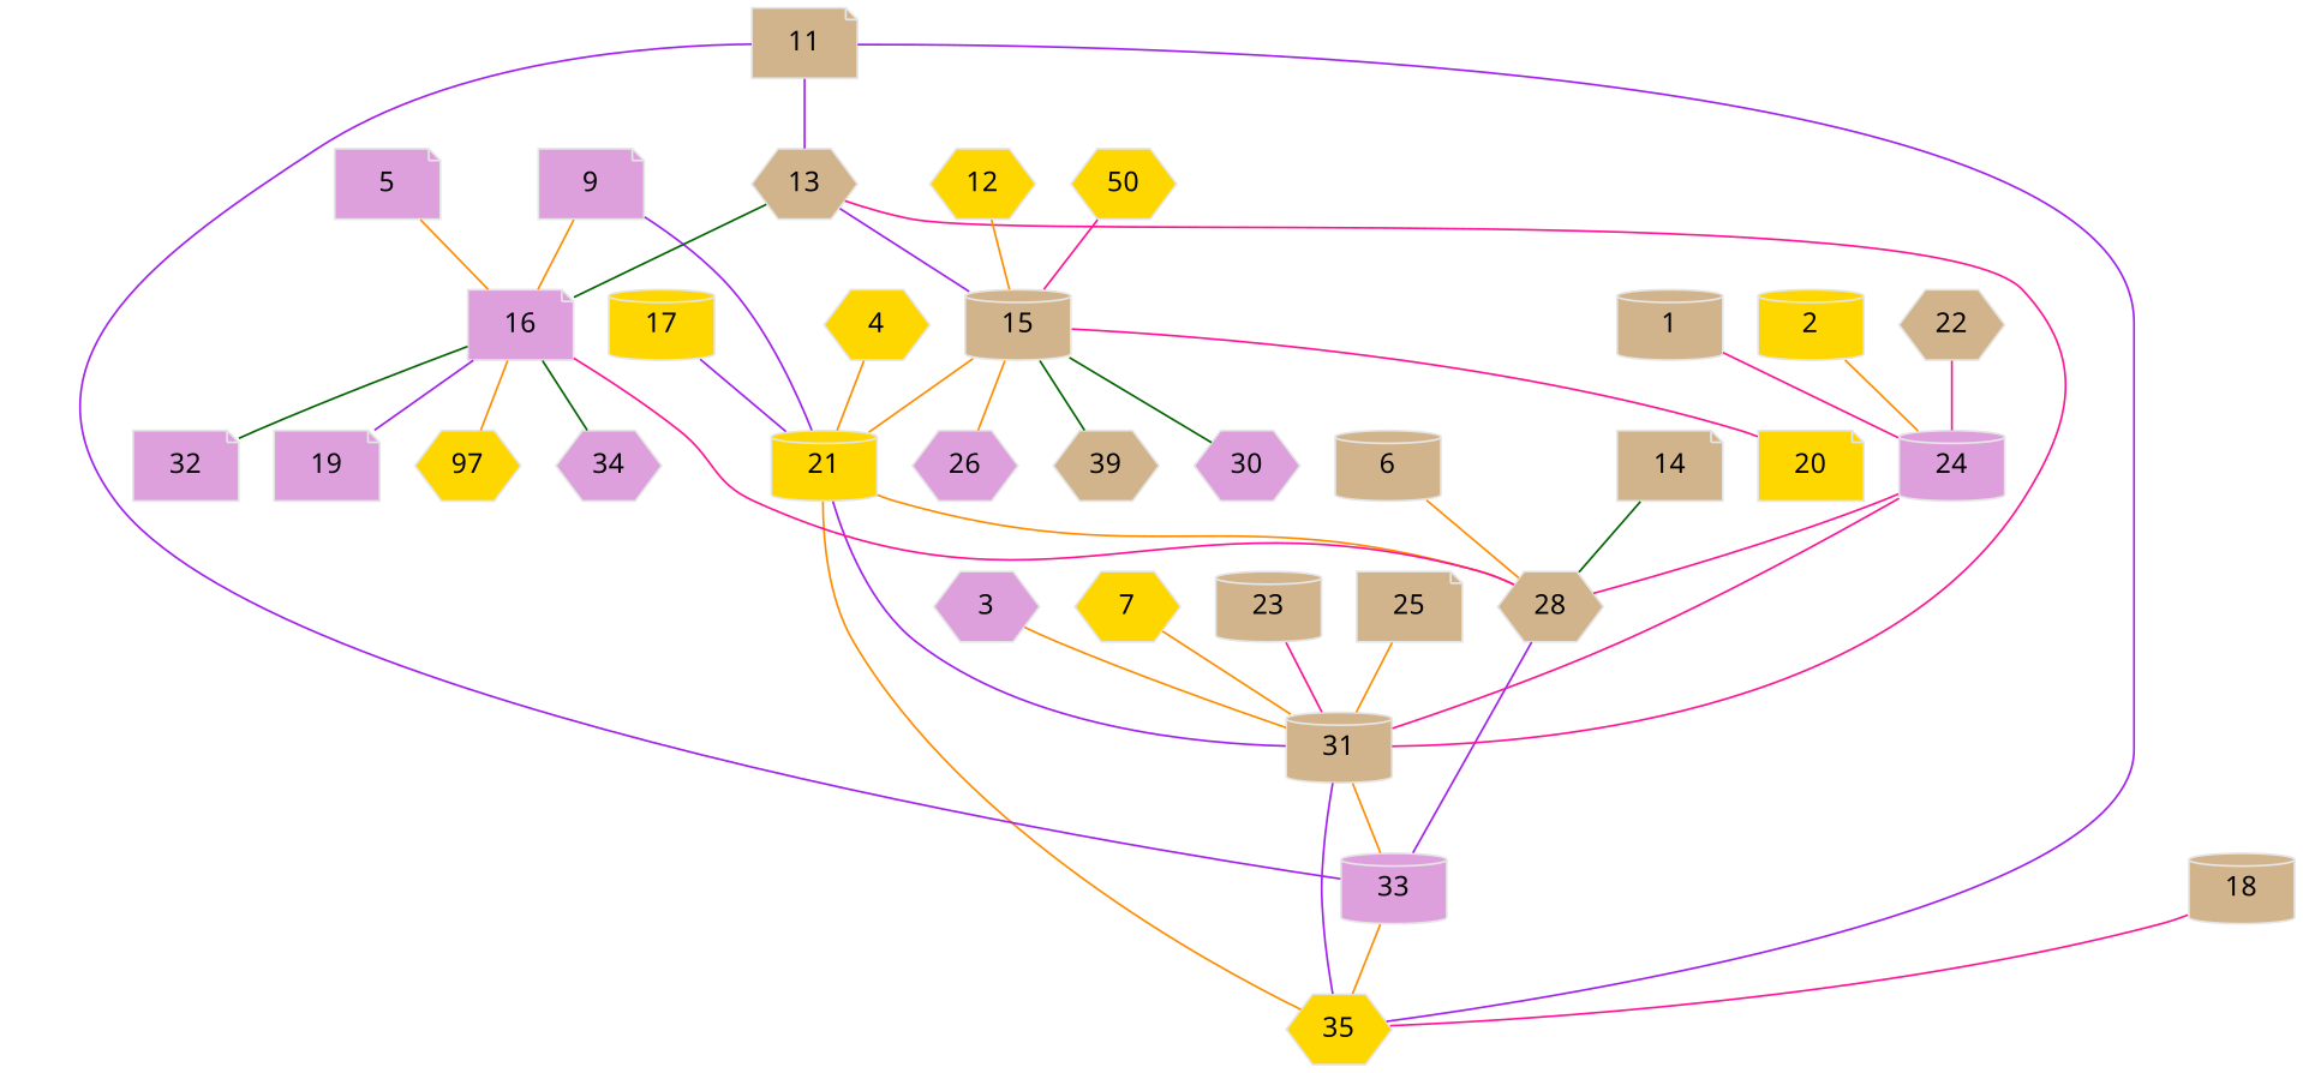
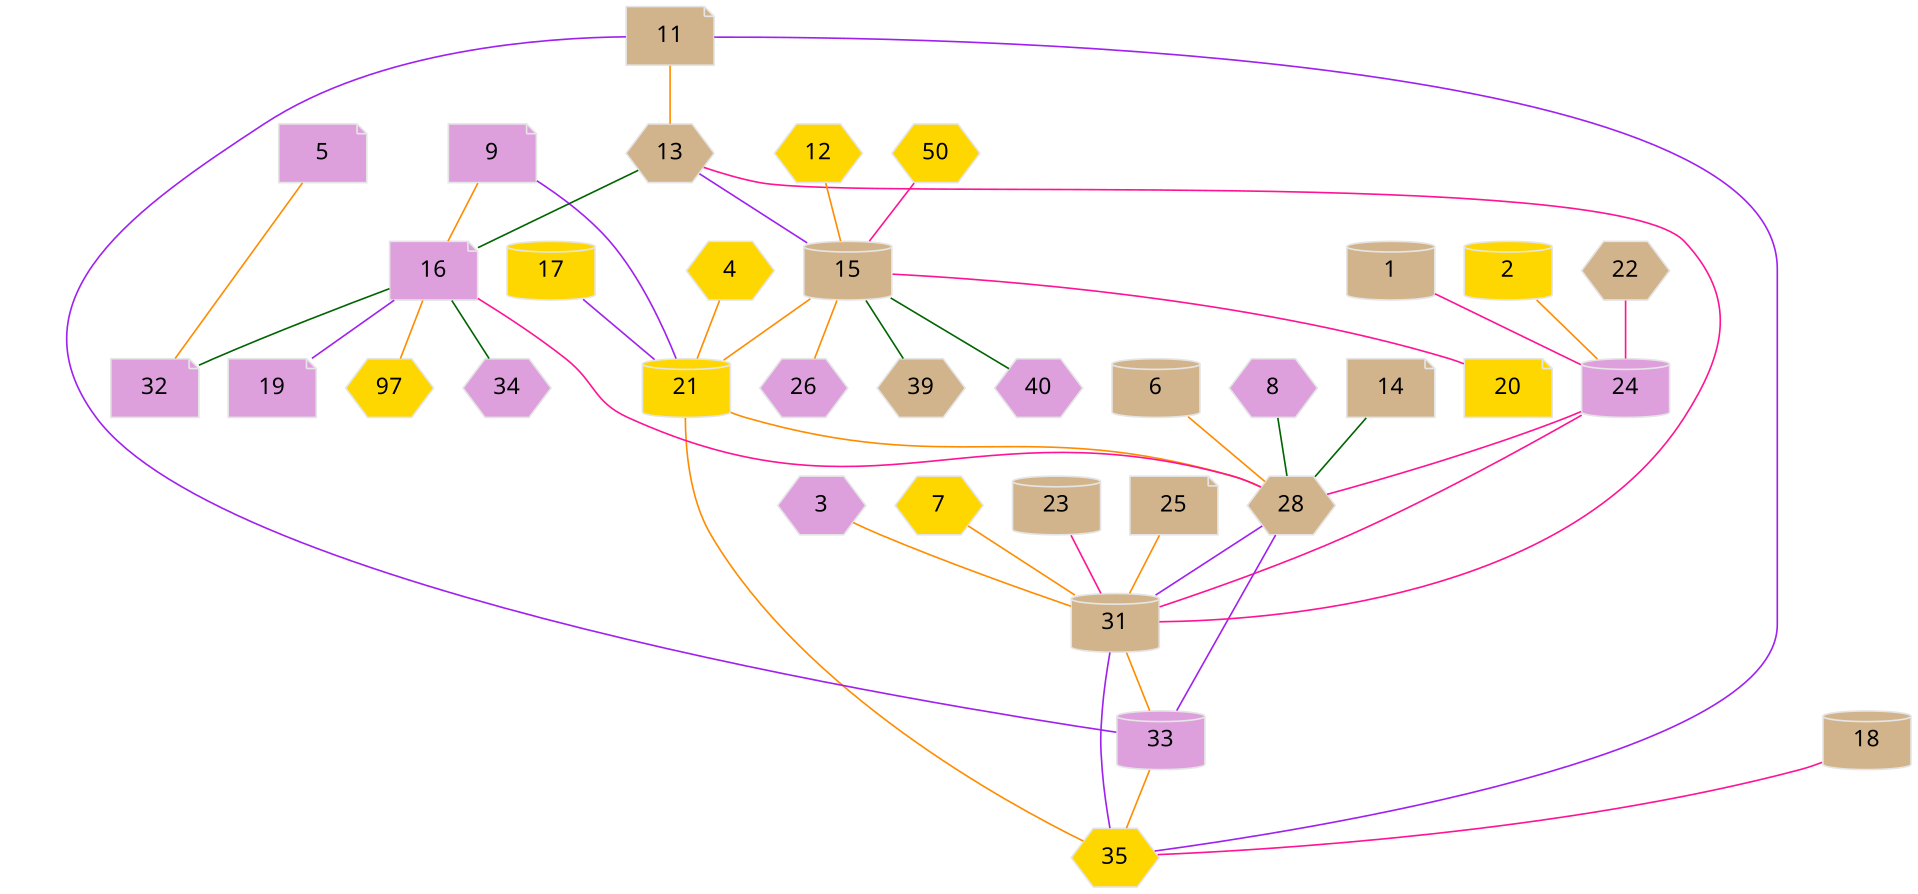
  graph {
    fontname="Noto Sans"
    node [color=gray90 fillcolor=tan fontname="Noto Sans" shape=hexagon style=filled]
    edge [color=darkorange fontname="Noto Sans" weight=1.0]
    1 [shape=cylinder]
    24 [fillcolor=plum shape=cylinder]
    31 [shape=cylinder]
    28
    2 [fillcolor=gold shape=cylinder]
    3 [fillcolor=plum]
    33 [fillcolor=plum shape=cylinder]
    35 [fillcolor=gold]
    4 [fillcolor=gold]
    21 [fillcolor=gold shape=cylinder]
    5 [fillcolor=plum shape=note]
    16 [fillcolor=plum shape=note]
    19 [fillcolor=plum shape=note]
    n14 [fillcolor=gold label=97]
    32 [fillcolor=plum shape=note]
    34 [fillcolor=plum]
    6 [shape=cylinder]
    7 [fillcolor=gold]
+   8 [fillcolor=plum]
    9 [fillcolor=plum shape=note]
    n21 [fillcolor=gold label=50]
    15 [shape=cylinder]
    20 [fillcolor=gold shape=note]
    26 [fillcolor=plum]
    n25 [label=39]
-   30 [fillcolor=plum]
+   30 [fillcolor=plum label=40]
    11 [shape=note]
    13
    12 [fillcolor=gold]
    14 [shape=note]
    17 [fillcolor=gold shape=cylinder]
    18 [shape=cylinder]
    22
    23 [shape=cylinder]
    25 [shape=note]
    1 -- 24 [color=deeppink]
    24 -- 31 [color=deeppink]
    24 -- 28 [color=deeppink weight=2.0]
    31 -- 33
    31 -- 35 [color=purple]
    28 -- 33 [color=purple]
    2 -- 24
    3 -- 31
    33 -- 35
    4 -- 21
-   21 -- 31 [color=purple]
+   28 -- 31 [color=purple]
    21 -- 28
    21 -- 35 [weight=2.0]
-   5 -- 16
+   5 -- 32
    16 -- 28 [color=deeppink]
    16 -- 19 [color=purple]
    16 -- n14
    16 -- 32 [color=darkgreen]
    16 -- 34 [color=darkgreen]
    6 -- 28
    7 -- 31
+   8 -- 28 [color=darkgreen]
    9 -- 21 [color=purple]
    9 -- 16
    n21 -- 15 [color=deeppink]
    15 -- 21 [weight=2.0]
    15 -- 20 [color=deeppink]
    15 -- 26
    15 -- n25 [color=darkgreen]
    15 -- 30 [color=darkgreen]
    11 -- 33 [color=purple]
    11 -- 35 [color=purple]
-   11 -- 13 [color=purple]
+   11 -- 13
    13 -- 31 [color=deeppink]
    13 -- 16 [color=darkgreen weight=2.0]
    13 -- 15 [color=purple]
    12 -- 15
    14 -- 28 [color=darkgreen]
    17 -- 21 [color=purple]
    18 -- 35 [color=deeppink]
    22 -- 24 [color=deeppink]
    23 -- 31 [color=deeppink]
    25 -- 31
  }
